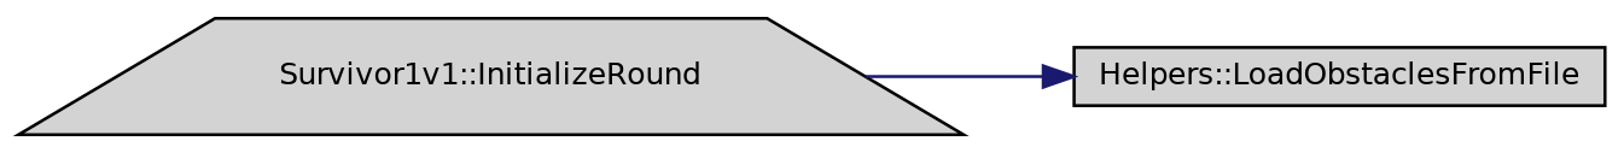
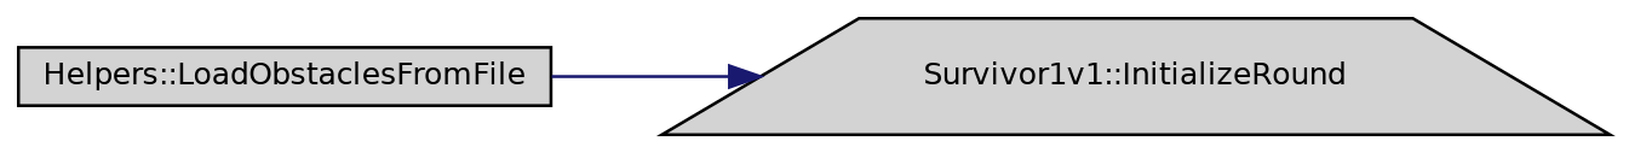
  digraph {
    rankdir=LR
    fontname="DejaVu Sans"
    node [color=black fillcolor=lightgrey fontname="DejaVu Sans" fontsize=10 style=filled]
    n1 [fontcolor=black height=0.2 label="Survivor1v1::InitializeRound" shape=trapezium width=0.4]
    n2 [height=0.2 label="Helpers::LoadObstaclesFromFile" shape=box width=0.4]
-   n1 -> n2 [color=midnightblue fontname="DejaVu Sans" fontsize=10 labelfontname=Helvetica labelfontsize=10 style=solid]
+   n2 -> n1 [color=midnightblue fontname="DejaVu Sans" fontsize=10 labelfontname=Helvetica labelfontsize=10 style=solid]
  }
